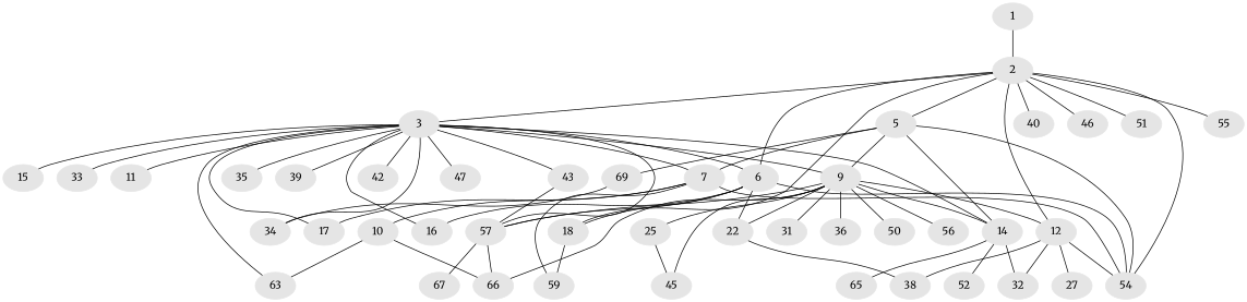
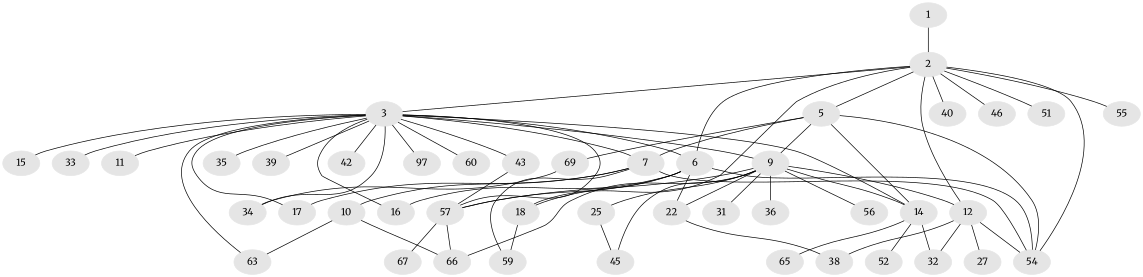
  graph {
    fontname=Merriweather
    node [color=gray90 fontname=Merriweather style=filled]
    edge [fontname=Merriweather]
    2 [super="+13"]
    3 [super="+4"]
    5 [super="+29"]
    6 [super="+23"]
    12 [super="+26"]
    18 [super="+21"]
    40
    46
    51
    54 [super="+64"]
    55
    1
    7 [super="+8"]
    9 [super="+58"]
    11 [super="+30"]
    14 [super="+24"]
    15 [super="+53"]
    16 [super="+20"]
    17
    33
    34
    35
    39
    42 [super="+62"]
    43
-   47
+   47 [label=97]
    57 [super="+61"]
+   60
    63
    n30 [label=69]
    22 [super="+41"]
    27
    32
    38 [super="+44"]
    59
    10 [super="+48"]
    45
    25
    31 [super="+49"]
    36 [super="+37"]
-   50
    56
    66
    52
    65
    67
    2 -- 3
    2 -- 5
    2 -- 6
    2 -- 12
    2 -- 18
    2 -- 40
    2 -- 46
    2 -- 51
    2 -- 54
    2 -- 55
    3 -- 6
    3 -- 7
    3 -- 9 [weight=2]
    3 -- 11
    3 -- 14
    3 -- 15
    3 -- 16
    3 -- 17
    3 -- 33
    3 -- 34
    3 -- 35
    3 -- 39
    3 -- 42 [weight=2]
    3 -- 43
    3 -- 47
    3 -- 57
+   3 -- 60
    3 -- 63
    5 -- 54
    5 -- 7
    5 -- 9
    5 -- 14
    5 -- n30
    6 -- 18
    6 -- 54
    6 -- 16
    6 -- 57
    6 -- 22
    12 -- 54 [weight=2]
    12 -- 27
    12 -- 32
    12 -- 38
    18 -- 59
    1 -- 2
    7 -- 54
    7 -- 17
    7 -- 59
    7 -- 10
    9 -- 12 [weight=2]
    9 -- 14 [weight=2]
    9 -- 57
    9 -- 22
    9 -- 45
    9 -- 25
    9 -- 31
    9 -- 36
-   9 -- 50
    9 -- 56
    9 -- 66
    14 -- 32
    14 -- 52
    14 -- 65
    43 -- 57
    57 -- 66
    57 -- 67
    n30 -- 34
    22 -- 38
    10 -- 63
    10 -- 66
    25 -- 45
  }
